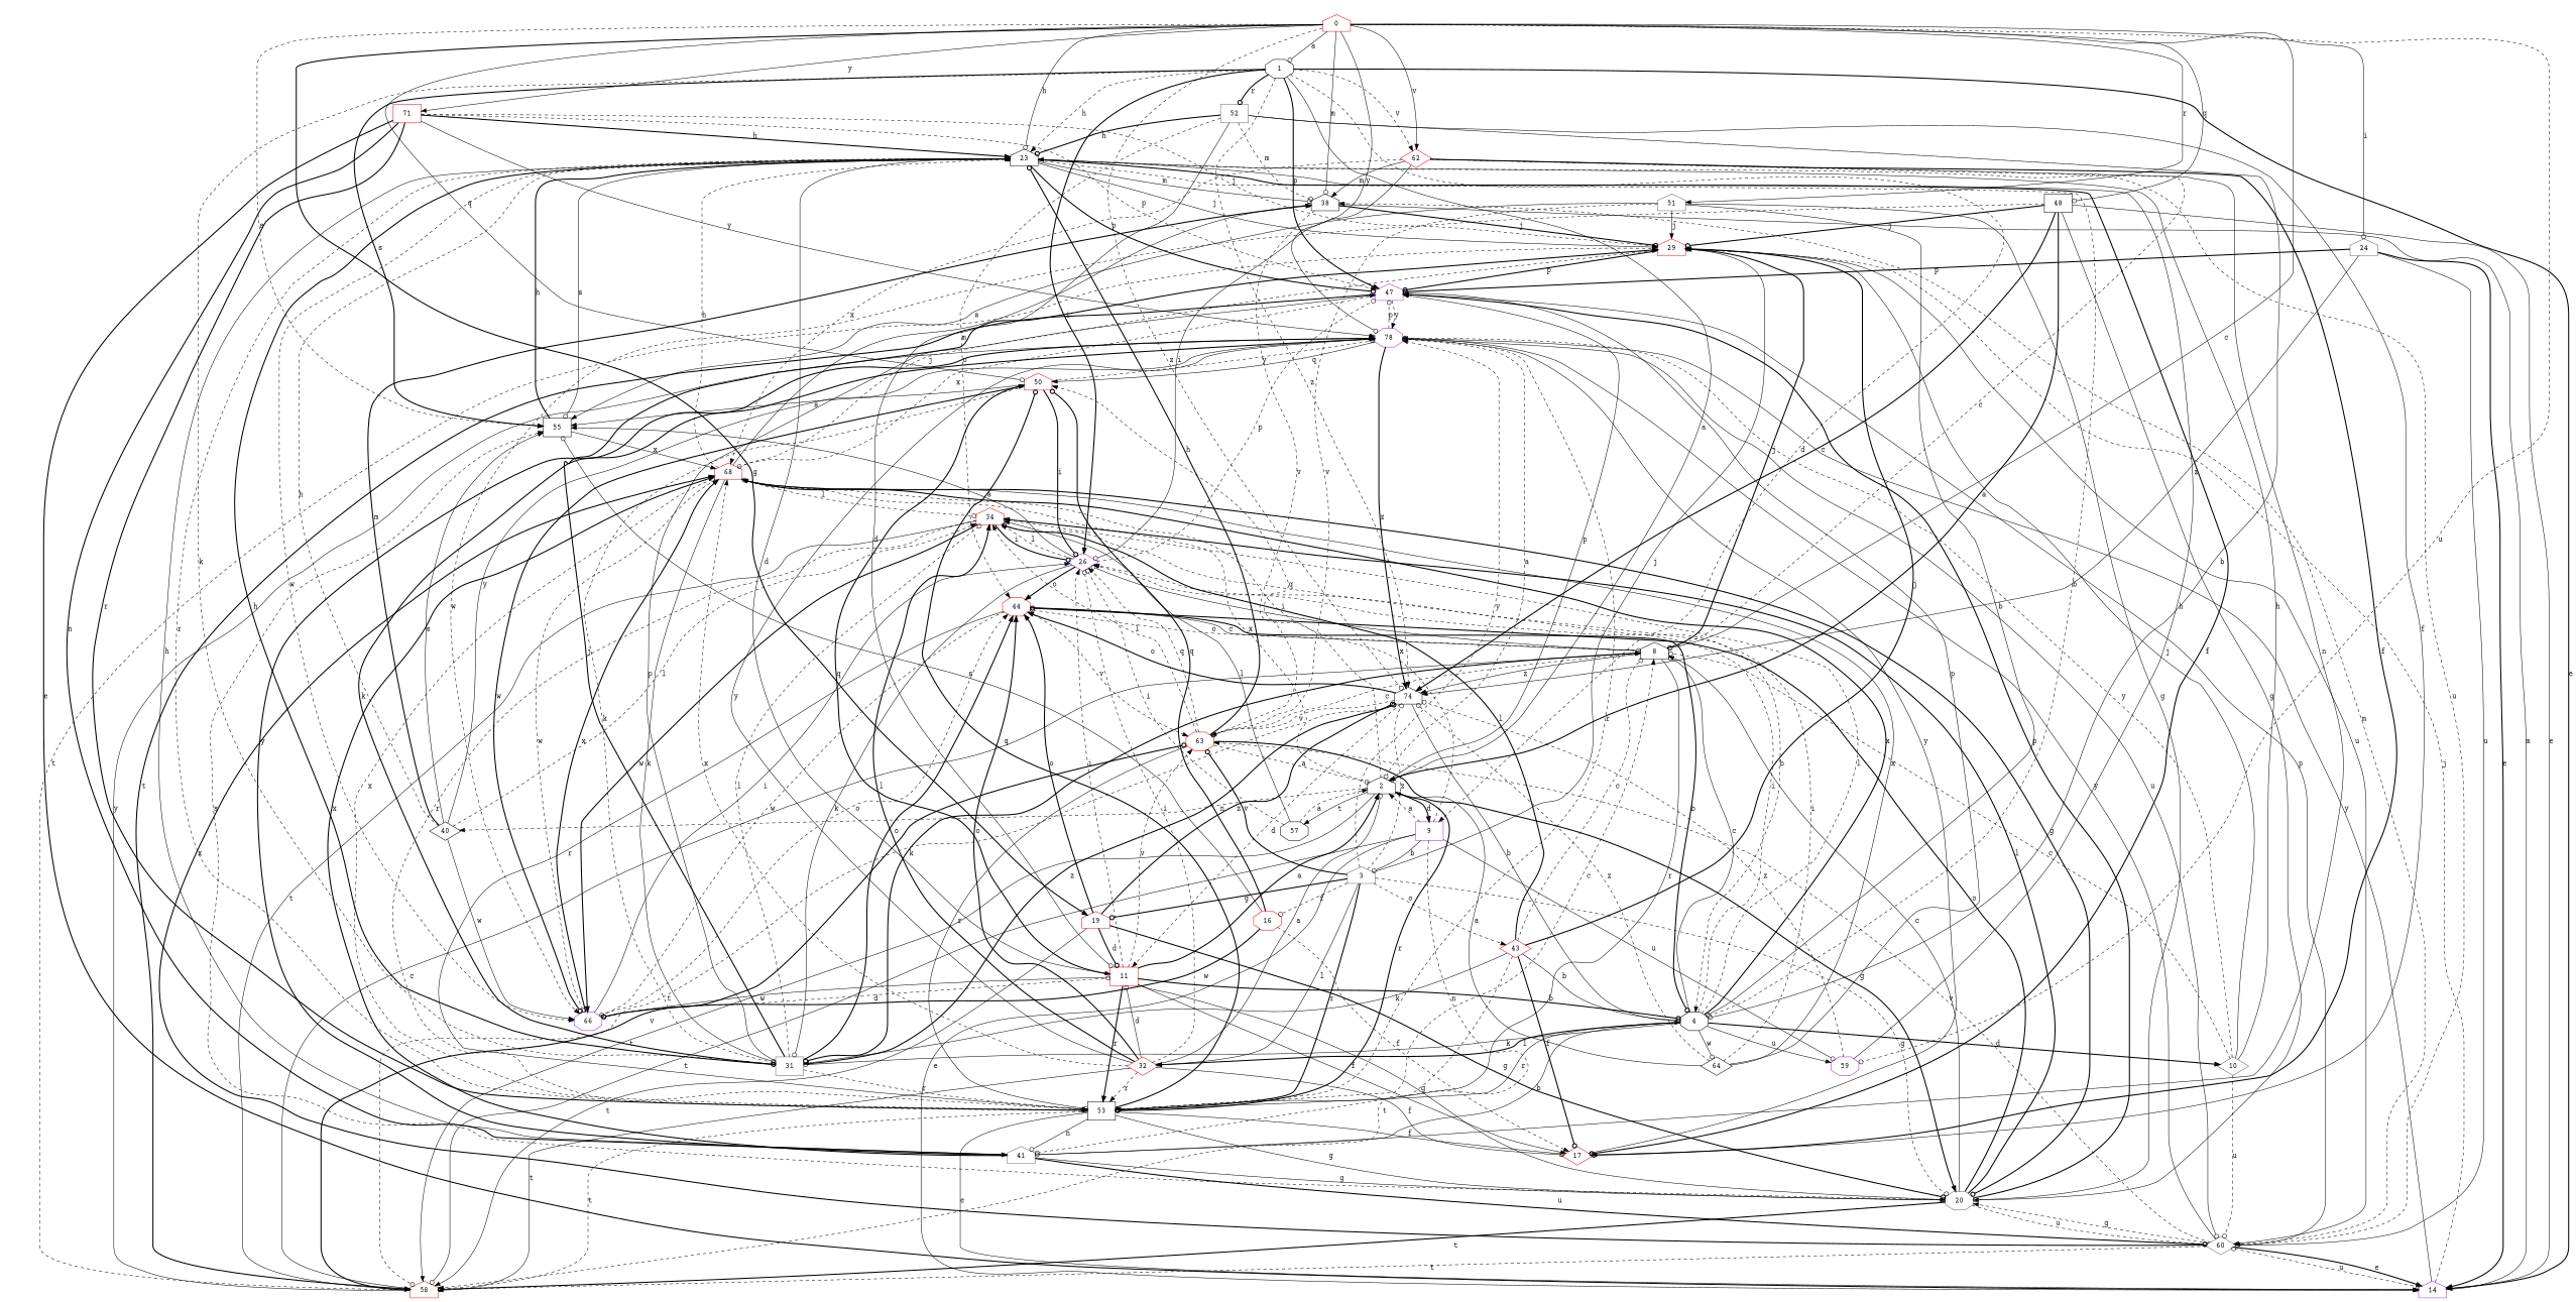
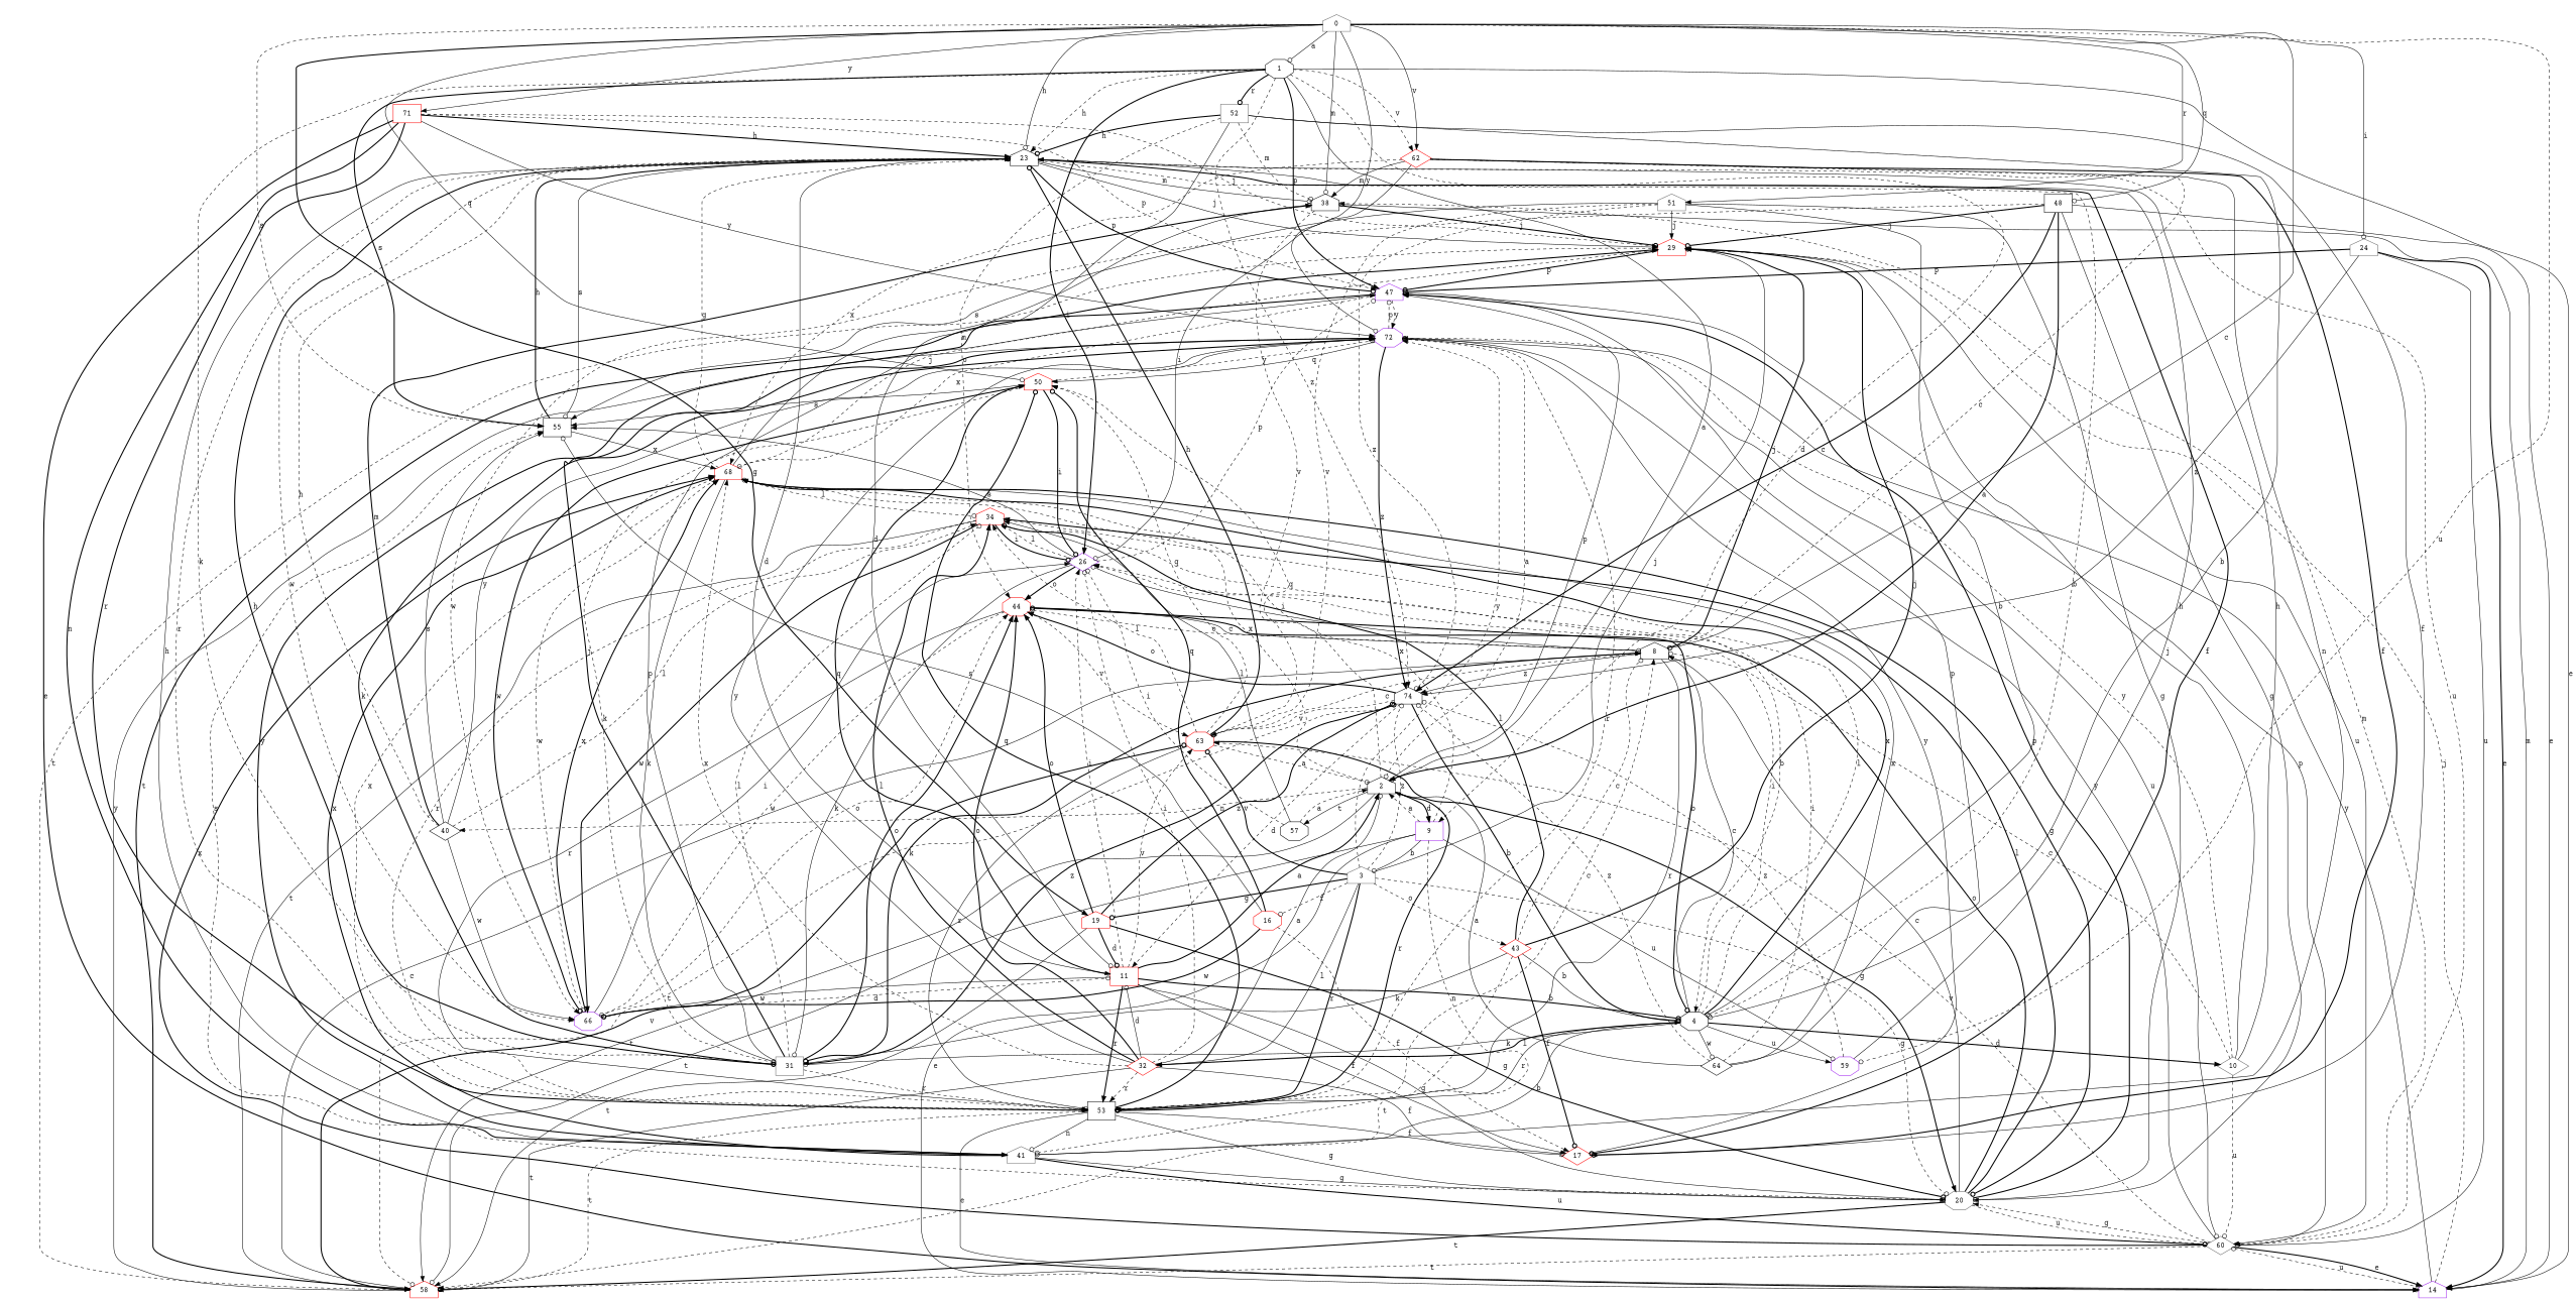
  strict digraph {
    fontname="Courier Prime"
    node [color=red fontname="Courier Prime" shape=house]
    edge [arrowhead=normal fontname="Courier Prime" style=solid]
-   0
+   0 [color=gray40]
    1 [color=black shape=octagon]
    8 [color=black]
    19
    23 [color=black]
    24 [color=gray40]
    38 [color=black]
    48 [color=black shape=box]
    50
    51 [color=gray40]
    55 [color=black shape=box]
    59 [color=purple shape=octagon]
    62 [shape=diamond]
    71 [shape=box]
-   72 [color=purple shape=octagon label=78]
+   72 [color=purple shape=octagon]
    74 [color=black]
    2 [color=black]
    9 [color=purple shape=box]
    14 [color=purple]
    26 [color=purple shape=diamond]
    31 [color=gray40 shape=box]
    47 [color=purple]
    52 [color=gray40 shape=box]
    53 [color=black shape=box]
    29
    44 [shape=octagon]
    58
    20 [color=gray40 shape=octagon]
    11 [shape=box]
    4 [color=black shape=octagon]
    60 [color=gray40 shape=diamond]
    17 [shape=diamond]
    66 [color=purple shape=octagon]
    63 [shape=octagon]
    68
    41 [color=gray40]
    40 [color=black shape=diamond]
    57 [color=black shape=octagon]
    3 [color=gray40]
    34
    16 [shape=octagon]
    32 [shape=diamond]
    43 [shape=diamond]
    10 [color=gray40 shape=diamond]
    64 [color=black shape=diamond]
    0 -> 1 [arrowhead=odot label=a]
    0 -> 8 [arrowhead=odot label=c]
    0 -> 19 [label=g style=bold]
    0 -> 23 [arrowhead=odot label=h]
    0 -> 24 [arrowhead=odot label=i]
    0 -> 38 [arrowhead=odot label=m]
    0 -> 48 [arrowhead=odot label=q]
    0 -> 50 [arrowhead=odot label=q]
    0 -> 51 [label=r]
    0 -> 55 [label=s style=dashed]
    0 -> 59 [arrowhead=odot label=u style=dashed]
    0 -> 62 [label=v]
    0 -> 71 [label=y]
    0 -> 72 [arrowhead=odot label=y]
-   0 -> 74 [arrowhead=odot label=z style=dashed]
+   51 -> 74 [arrowhead=odot label=z style=dashed]
    1 -> 23 [label=h style=dashed]
    1 -> 55 [label=s style=bold]
    1 -> 62 [label=v style=dashed]
    1 -> 74 [label=z style=dashed]
    1 -> 2 [arrowhead=odot label=a]
    1 -> 9 [label=d style=dashed]
-   1 -> 14 [label=e style=bold]
+   1 -> 14 [label=e]
    1 -> 26 [label=i style=bold]
    1 -> 31 [arrowhead=odot label=k style=dashed]
    1 -> 47 [label=p style=bold]
    1 -> 52 [arrowhead=odot label=r style=bold]
    8 -> 74 [label=z]
    8 -> 26 [arrowhead=odot label=i]
    8 -> 31 [arrowhead=odot label=k style=bold]
    8 -> 53 [label=r]
    8 -> 29 [label=j style=bold]
    8 -> 44 [arrowhead=odot label=o style=dashed]
    19 -> 74 [arrowhead=odot label=z style=bold]
    19 -> 44 [label=o style=bold]
    19 -> 58 [label=t]
    19 -> 20 [arrowhead=odot label=g style=bold]
    19 -> 11 [arrowhead=odot label=d style=bold]
    23 -> 38 [arrowhead=odot label=m]
    23 -> 55 [arrowhead=odot label=s]
    23 -> 47 [arrowhead=odot label=p style=bold]
    23 -> 53 [label=r style=dashed]
    23 -> 29 [label=j]
    23 -> 11 [label=d]
    23 -> 4 [arrowhead=odot label=b style=dashed]
    23 -> 60 [label=u style=dashed]
    23 -> 17 [arrowhead=odot label=f style=bold]
    23 -> 66 [label=w style=dashed]
    24 -> 74 [label=z]
    24 -> 14 [label=e style=bold]
    24 -> 47 [arrowhead=odot label=p style=bold]
    24 -> 60 [arrowhead=odot label=u]
    38 -> 29 [arrowhead=odot label=j style=bold]
    38 -> 63 [arrowhead=odot label=v style=dashed]
    48 -> 74 [label=c style=bold]
    48 -> 2 [label=a style=bold]
    48 -> 14 [label=e]
    48 -> 29 [arrowhead=odot label=j style=bold]
    48 -> 20 [label=g]
    48 -> 66 [label=w style=dashed]
    50 -> 55 [label=s]
    50 -> 72 [arrowhead=odot label=y style=dashed]
    50 -> 26 [arrowhead=odot label=i style=bold]
    50 -> 31 [arrowhead=odot label=k style=dashed]
    50 -> 66 [arrowhead=odot label=w style=bold]
    51 -> 55 [label=s]
    51 -> 29 [label=j]
    51 -> 20 [arrowhead=odot label=g]
    51 -> 4 [arrowhead=odot label=b]
    51 -> 63 [arrowhead=odot label=v style=dashed]
    55 -> 23 [arrowhead=odot label=h style=bold]
    55 -> 68 [label=x]
    59 -> 23 [label=h]
    59 -> 74 [arrowhead=odot label=z style=dashed]
    62 -> 8 [arrowhead=odot label=c style=dashed]
    62 -> 38 [label=m]
    62 -> 26 [arrowhead=odot label=i]
    62 -> 17 [arrowhead=odot label=f style=bold]
    62 -> 68 [label=x style=dashed]
    62 -> 41 [arrowhead=odot label=n]
    71 -> 23 [label=h style=bold]
    71 -> 72 [label=y]
    71 -> 14 [label=e style=bold]
    71 -> 47 [label=p style=dashed]
    71 -> 53 [label=r style=bold]
    71 -> 29 [label=j style=dashed]
    71 -> 41 [label=n style=bold]
    72 -> 50 [label=q]
    72 -> 74 [label=z style=bold]
    72 -> 2 [arrowhead=odot label=a style=dashed]
    72 -> 31 [arrowhead=odot label=k style=bold]
    72 -> 47 [arrowhead=odot label=p style=dashed]
    72 -> 53 [label=r style=dashed]
    72 -> 60 [arrowhead=odot label=u]
    74 -> 44 [label=o style=bold]
    74 -> 58 [arrowhead=odot label=t style=dashed]
    74 -> 11 [label=d style=dashed]
-   74 -> 4 [arrowhead=odot label=b]
+   74 -> 4 [arrowhead=odot label=b style=bold]
    74 -> 63 [label=v style=dashed]
    2 -> 50 [label=q style=dashed]
    2 -> 9 [label=d style=bold]
    2 -> 47 [label=p]
    2 -> 53 [arrowhead=odot label=r style=bold]
    2 -> 58 [label=t]
    2 -> 68 [label=x style=dashed]
    2 -> 40 [label=n style=dashed]
    2 -> 57 [label=t]
    9 -> 59 [arrowhead=odot label=u]
    9 -> 2 [label=a style=dashed]
    9 -> 14 [label=e]
    9 -> 58 [arrowhead=odot label=t]
    9 -> 68 [label=x style=dashed]
    9 -> 41 [arrowhead=odot label=n style=dashed]
    9 -> 3 [arrowhead=odot label=b]
    14 -> 38 [arrowhead=odot label=m]
    14 -> 72 [arrowhead=odot label=y]
    14 -> 29 [label=j style=dashed]
    14 -> 60 [arrowhead=odot label=u style=dashed]
    26 -> 55 [label=s]
    26 -> 31 [arrowhead=odot label=k]
    26 -> 47 [arrowhead=odot label=p style=dashed]
    26 -> 44 [label=o style=bold]
    26 -> 34 [label=l style=dashed]
    31 -> 23 [arrowhead=odot label=h style=bold]
    31 -> 74 [arrowhead=odot label=z style=bold]
    31 -> 47 [label=p]
    31 -> 53 [label=r style=dashed]
    31 -> 29 [label=j style=bold]
    31 -> 44 [label=o style=bold]
    31 -> 34 [arrowhead=odot label=l style=dashed]
    47 -> 72 [label=y style=dashed]
    47 -> 58 [label=t style=bold]
    47 -> 68 [arrowhead=odot label=x style=dashed]
    52 -> 23 [arrowhead=odot label=h style=bold]
    52 -> 38 [arrowhead=odot label=m style=dashed]
    52 -> 44 [label=o style=dashed]
    52 -> 11 [arrowhead=odot label=d]
    52 -> 4 [arrowhead=odot label=b]
    52 -> 17 [label=f]
    53 -> 8 [label=c style=dashed]
    53 -> 50 [arrowhead=odot label=q style=bold]
    53 -> 14 [arrowhead=odot label=e]
    53 -> 58 [arrowhead=odot label=t style=dashed]
    53 -> 20 [arrowhead=odot label=g]
    53 -> 17 [arrowhead=odot label=f]
    53 -> 68 [arrowhead=odot label=x style=dashed]
    53 -> 41 [arrowhead=odot label=n]
    29 -> 47 [arrowhead=odot label=p style=bold]
    29 -> 58 [label=t style=dashed]
    29 -> 60 [label=u]
    44 -> 8 [arrowhead=odot label=c]
    44 -> 53 [label=r]
    44 -> 4 [arrowhead=odot label=b style=bold]
    44 -> 66 [arrowhead=odot label=w style=dashed]
    44 -> 63 [label=v style=dashed]
    58 -> 8 [label=c]
    58 -> 72 [arrowhead=odot label=y]
    58 -> 63 [arrowhead=odot label=v style=bold]
    20 -> 8 [label=c]
    20 -> 55 [label=s style=dashed]
    20 -> 47 [label=p style=bold]
    20 -> 44 [arrowhead=odot label=o style=bold]
    20 -> 58 [arrowhead=odot label=t style=bold]
    20 -> 60 [arrowhead=odot label=u style=dashed]
    20 -> 34 [label=l style=bold]
    11 -> 50 [label=q style=bold]
    11 -> 2 [label=a style=bold]
    11 -> 26 [label=i style=dashed]
    11 -> 53 [label=r style=bold]
    11 -> 20 [arrowhead=odot label=g]
    11 -> 4 [arrowhead=odot label=b style=bold]
    11 -> 17 [label=f]
    11 -> 66 [arrowhead=odot label=w]
    11 -> 63 [label=v style=dashed]
    4 -> 8 [arrowhead=odot label=c]
    4 -> 59 [label=u]
    4 -> 26 [label=i style=dashed]
    4 -> 31 [arrowhead=odot label=k]
    4 -> 53 [arrowhead=odot label=r]
    4 -> 68 [label=x style=bold]
    4 -> 34 [arrowhead=odot label=l style=dashed]
    4 -> 32 [label=l style=bold]
    4 -> 10 [label=d style=bold]
    4 -> 64 [arrowhead=odot label=w]
    60 -> 38 [label=m style=dashed]
    60 -> 72 [arrowhead=odot label=y]
    60 -> 14 [label=e style=bold]
    60 -> 47 [label=p]
    60 -> 58 [arrowhead=odot label=t style=dashed]
    60 -> 20 [label=g style=dashed]
    60 -> 63 [label=v style=dashed]
    60 -> 68 [label=x style=bold]
    17 -> 72 [arrowhead=odot label=y]
    66 -> 26 [label=i]
    66 -> 44 [label=o style=dashed]
    66 -> 11 [arrowhead=odot label=d style=dashed]
    66 -> 68 [label=x style=bold]
    63 -> 8 [label=c style=dashed]
    63 -> 23 [arrowhead=odot label=h style=bold]
-   63 -> 26 [label=q style=dashed]
+   63 -> 50 [label=q style=dashed]
    63 -> 2 [arrowhead=odot label=a style=dashed]
    63 -> 53 [arrowhead=odot label=r]
    63 -> 20 [label=g style=bold]
    63 -> 34 [label=l style=dashed]
-   68 -> 23 [label=h style=dashed]
+   68 -> 23 [label=g style=dashed]
    68 -> 38 [arrowhead=odot label=m]
    68 -> 31 [arrowhead=odot label=k]
    68 -> 29 [label=j style=dashed]
    68 -> 20 [arrowhead=odot label=g style=bold]
    68 -> 66 [arrowhead=odot label=w style=dashed]
    68 -> 34 [arrowhead=odot label=l style=dashed]
    41 -> 23 [arrowhead=odot label=h]
    41 -> 72 [label=y style=bold]
    41 -> 20 [label=g]
    41 -> 4 [label=b]
    41 -> 60 [arrowhead=odot label=u style=bold]
    41 -> 68 [label=x style=bold]
    40 -> 23 [label=h style=dashed]
    40 -> 38 [label=m style=bold]
    40 -> 55 [label=s]
    40 -> 72 [arrowhead=odot label=y]
    40 -> 66 [label=w]
    40 -> 34 [label=l style=dashed]
    57 -> 2 [label=a style=dashed]
    57 -> 26 [arrowhead=odot label=i style=dashed]
    57 -> 34 [label=l]
    3 -> 19 [arrowhead=odot label=g style=bold]
    3 -> 72 [label=y style=dashed]
    3 -> 74 [arrowhead=odot label=z style=dashed]
    3 -> 53 [arrowhead=odot label=r style=bold]
    3 -> 29 [arrowhead=odot label=j]
    3 -> 20 [arrowhead=odot label=g style=dashed]
    3 -> 63 [arrowhead=odot label=v style=bold]
    3 -> 16 [arrowhead=odot label=f style=dashed]
    3 -> 32 [label=l]
    3 -> 43 [label=o style=dashed]
    34 -> 26 [arrowhead=odot label=i style=bold]
    34 -> 53 [label=r style=dashed]
    34 -> 58 [label=t]
    34 -> 4 [label=b style=dashed]
    34 -> 66 [label=w style=bold]
    16 -> 50 [arrowhead=odot label=q style=bold]
    16 -> 55 [arrowhead=odot label=s]
    16 -> 17 [label=f style=dashed]
    16 -> 66 [arrowhead=odot label=w style=bold]
    32 -> 72 [label=y]
    32 -> 2 [arrowhead=odot label=a]
    32 -> 26 [arrowhead=odot label=i style=dashed]
    32 -> 53 [label=r style=dashed]
    32 -> 44 [label=o style=bold]
    32 -> 58 [label=t]
    32 -> 11 [arrowhead=odot label=d]
    32 -> 17 [arrowhead=odot label=f]
    32 -> 68 [label=x style=dashed]
    32 -> 34 [label=l style=bold]
    43 -> 8 [arrowhead=odot label=c style=dashed]
    43 -> 31 [label=k]
    43 -> 29 [label=j style=bold]
    43 -> 58 [label=t style=dashed]
    43 -> 4 [arrowhead=odot label=b]
    43 -> 17 [arrowhead=odot label=f style=bold]
    43 -> 34 [arrowhead=odot label=l style=bold]
    10 -> 8 [arrowhead=odot label=c style=dashed]
    10 -> 23 [label=h]
    10 -> 72 [label=y style=dashed]
    10 -> 29 [arrowhead=odot label=j]
    10 -> 60 [arrowhead=odot label=u style=dashed]
    64 -> 74 [arrowhead=odot label=z style=dashed]
    64 -> 2 [label=a]
    64 -> 26 [label=i style=dashed]
    64 -> 47 [arrowhead=odot label=p]
    64 -> 68 [arrowhead=odot label=x]
  }
